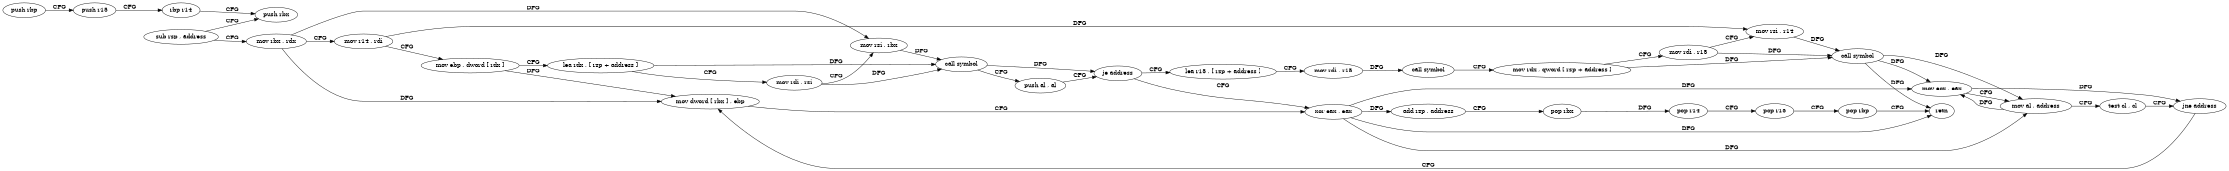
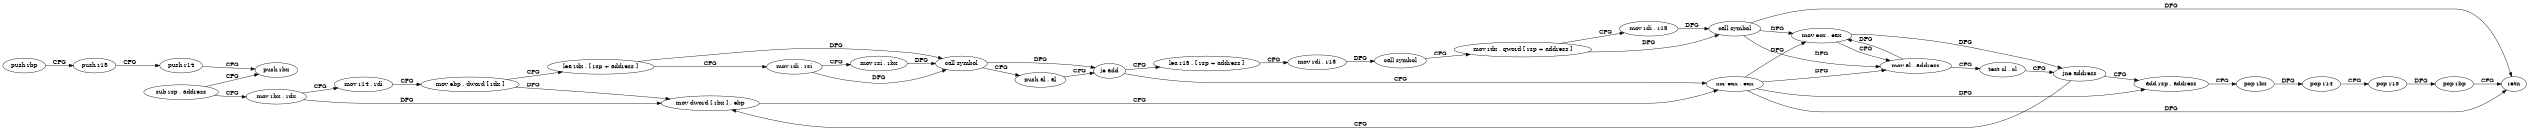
  digraph {
    rankdir=LR
    n1 [label="push rbp"]
    n2 [label="push r15"]
-   n3 [label="rbp r14"]
+   n3 [label="push r14"]
    n4 [label="push rbx"]
    n5 [label="sub rsp , address"]
    n6 [label="mov rbx , rdx"]
    n7 [label="mov r14 , rdi"]
    n8 [label="mov rsi , rbx"]
    n9 [label="mov dword [ rbx ] , ebp"]
    n10 [label="mov ebp , dword [ rdx ]"]
-   n11 [label="mov rsi , r14"]
    n12 [label="call symbol"]
    n13 [label="xor eax , eax"]
    n14 [label="lea rdx , [ rsp + address ]"]
    n15 [label="call symbol"]
    n16 [label="mov rdi , rsi"]
    n17 [label="push al , al"]
-   n18 [label="je address"]
+   n18 [label="je add"]
    n19 [label="lea r15 , [ rsp + address ]"]
    n20 [label="add rsp , address"]
    n21 [label="mov ecx , eax"]
    n22 [label="mov al , address"]
    n23 [label=retn]
    n24 [label="mov rdi , r15"]
    n25 [label="pop rbx"]
    n26 [label="jne address"]
    n27 [label="test cl , cl"]
    n28 [label="call symbol"]
    n29 [label="pop r14"]
    n30 [label="mov rdx , qword [ rsp + address ]"]
    n31 [label="mov rdi , r15"]
    n32 [label="pop r15"]
    n33 [label="pop rbp"]
    n1 -> n2 [label=CFG]
    n2 -> n3 [label=CFG]
    n3 -> n4 [label=CFG]
    n5 -> n4 [label=CFG]
    n5 -> n6 [label=CFG]
    n6 -> n7 [label=CFG]
-   n6 -> n8 [label=DFG]
    n6 -> n9 [label=DFG]
    n7 -> n10 [label=CFG]
-   n7 -> n11 [label=DFG]
    n8 -> n12 [label=DFG]
    n9 -> n13 [label=CFG]
    n10 -> n9 [label=DFG]
    n10 -> n14 [label=CFG]
-   n11 -> n15 [label=DFG]
    n12 -> n17 [label=CFG]
    n12 -> n18 [label=DFG]
    n13 -> n20 [label=DFG]
    n13 -> n21 [label=DFG]
    n13 -> n22 [label=DFG]
    n13 -> n23 [label=DFG]
    n14 -> n12 [label=DFG]
    n14 -> n16 [label=CFG]
    n15 -> n21 [label=DFG]
    n15 -> n22 [label=DFG]
    n15 -> n23 [label=DFG]
    n16 -> n8 [label=CFG]
    n16 -> n12 [label=DFG]
    n17 -> n18 [label=CFG]
    n18 -> n13 [label=CFG]
    n18 -> n19 [label=CFG]
    n19 -> n24 [label=CFG]
    n20 -> n25 [label=CFG]
    n21 -> n22 [label=CFG]
    n21 -> n26 [label=DFG]
    n22 -> n21 [label=DFG]
    n22 -> n27 [label=CFG]
    n24 -> n28 [label=DFG]
    n25 -> n29 [label=DFG]
    n26 -> n9 [label=CFG]
+   n26 -> n20 [label=CFG]
    n27 -> n26 [label=CFG]
    n28 -> n30 [label=CFG]
    n29 -> n32 [label=CFG]
    n30 -> n15 [label=DFG]
    n30 -> n31 [label=CFG]
-   n31 -> n11 [label=CFG]
    n31 -> n15 [label=DFG]
-   n32 -> n33 [label=CFG]
+   n32 -> n33 [label=DFG]
    n33 -> n23 [label=CFG]
  }
